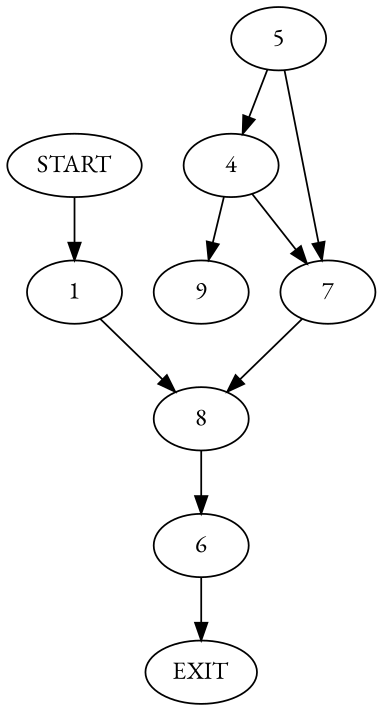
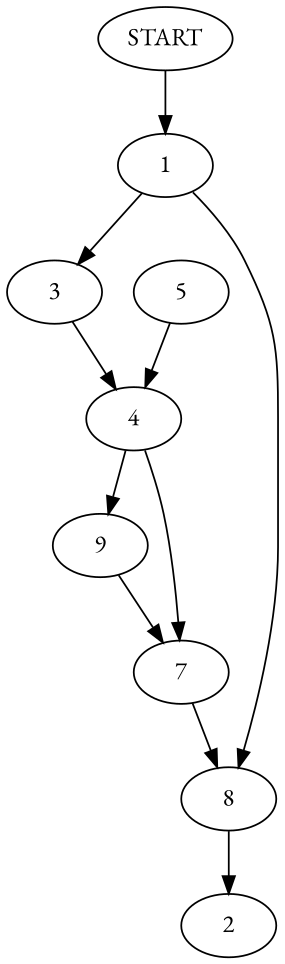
  digraph {
    fontname="EB Garamond"
    node [fontname="EB Garamond"]
    edge [fontname="EB Garamond"]
    n1 [label=START]
    1
+   3
    8
-   n5 [label=EXIT]
-   2 [label=6]
+   2
    4
    n8 [label=9]
    7
    5
    n1 -> 1
+   1 -> 3
    1 -> 8
+   3 -> 4
    8 -> 2
-   2 -> n5
    4 -> n8
    4 -> 7
-   5 -> 7
+   n8 -> 7
    7 -> 8
    5 -> 4
  }
